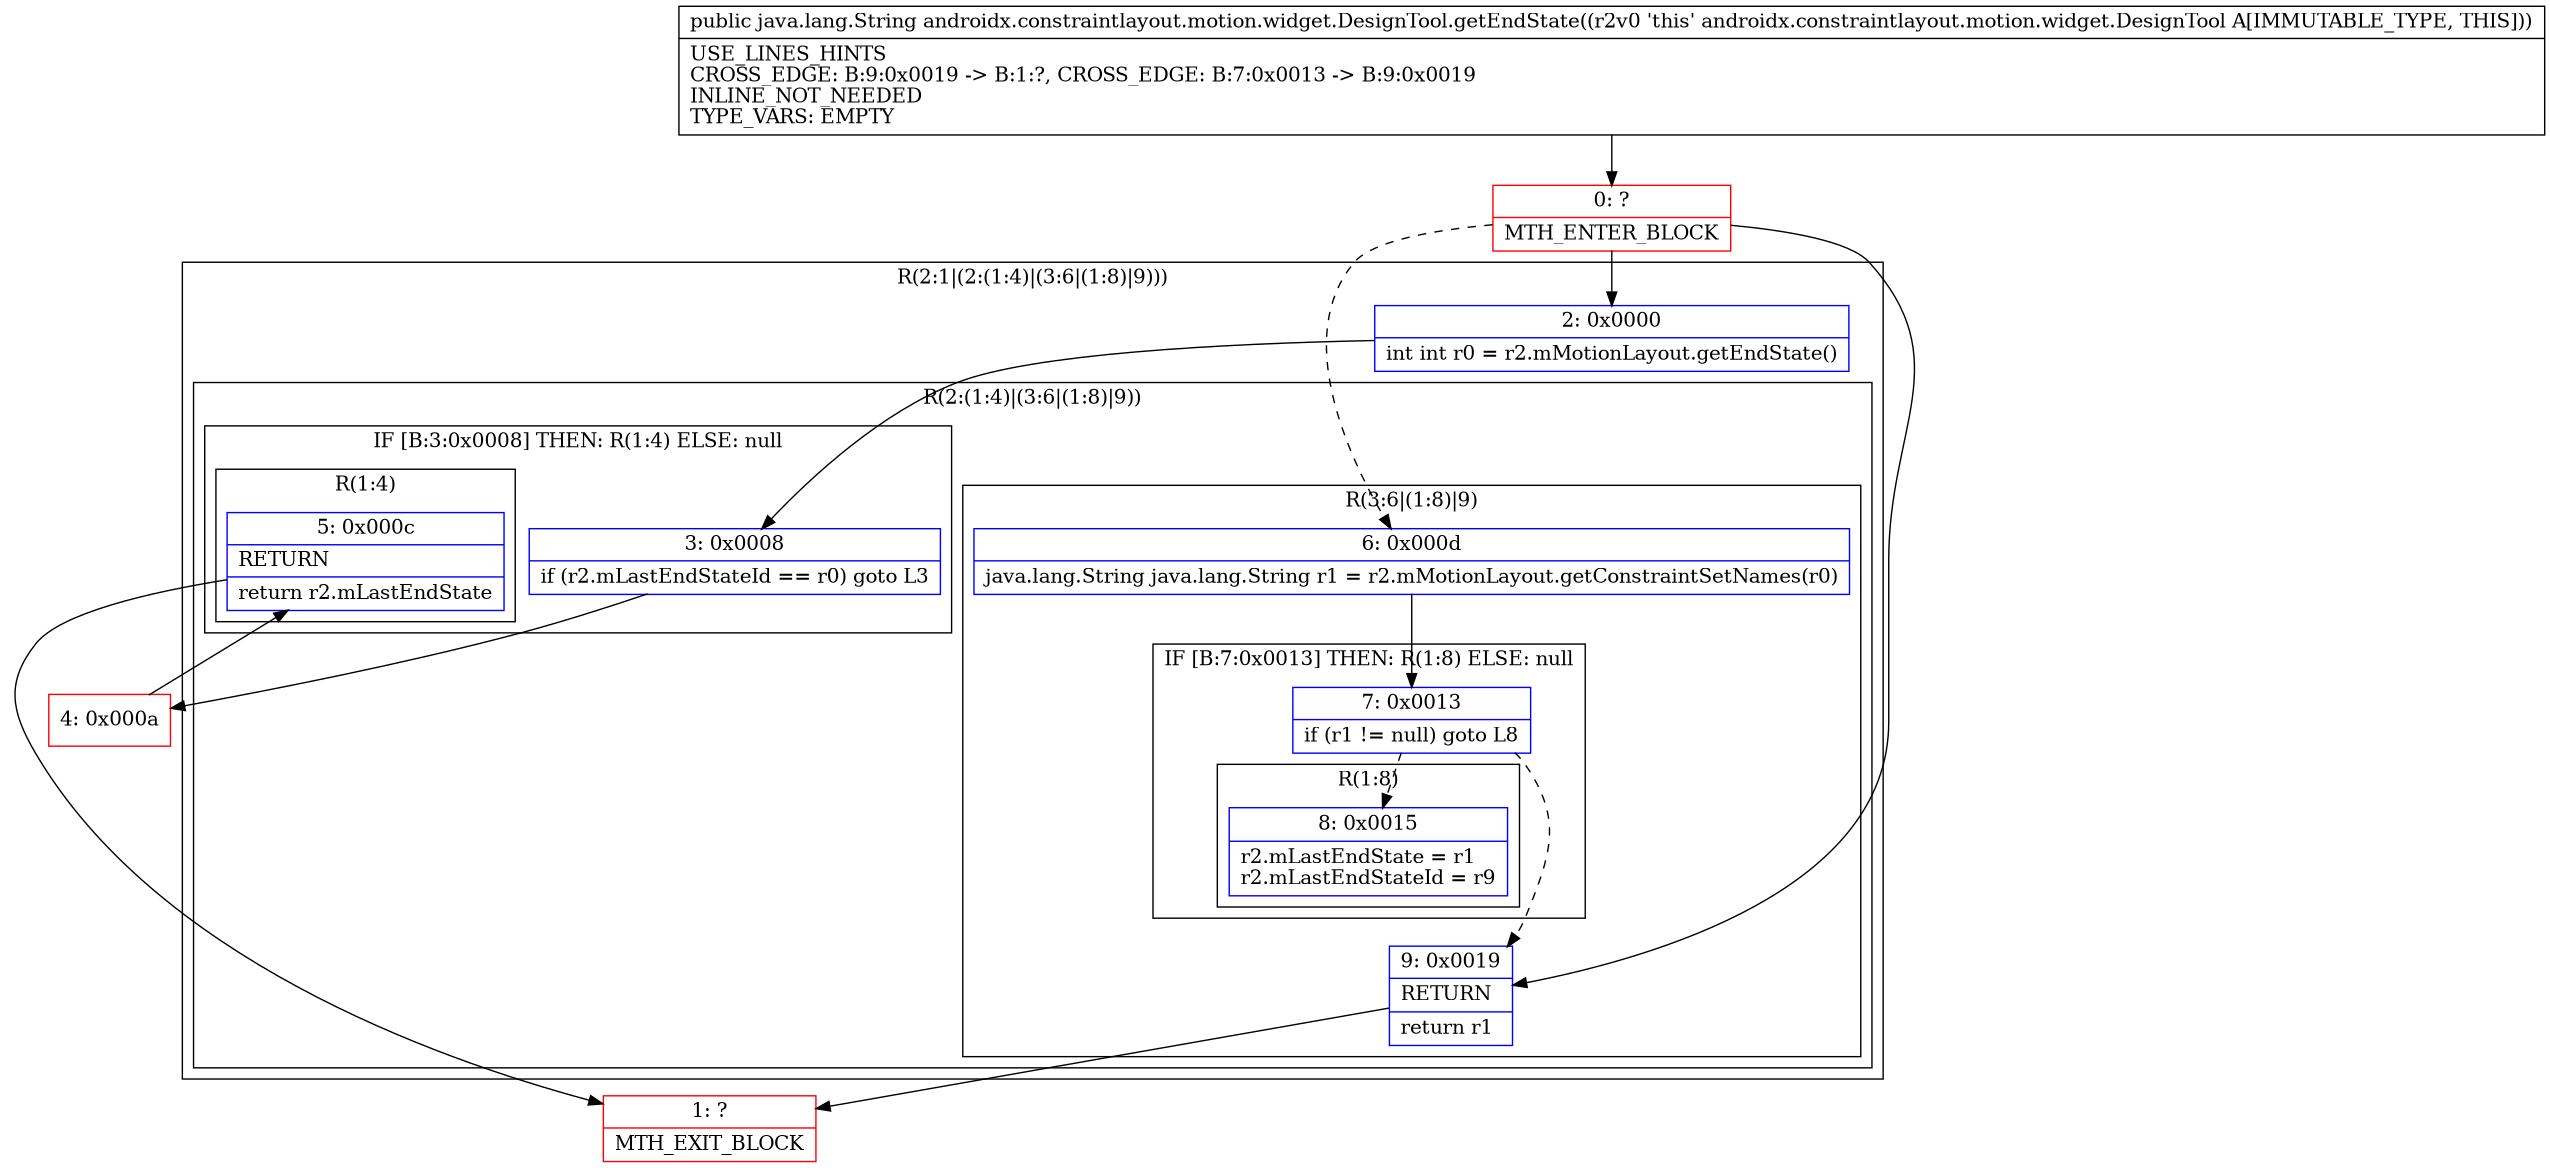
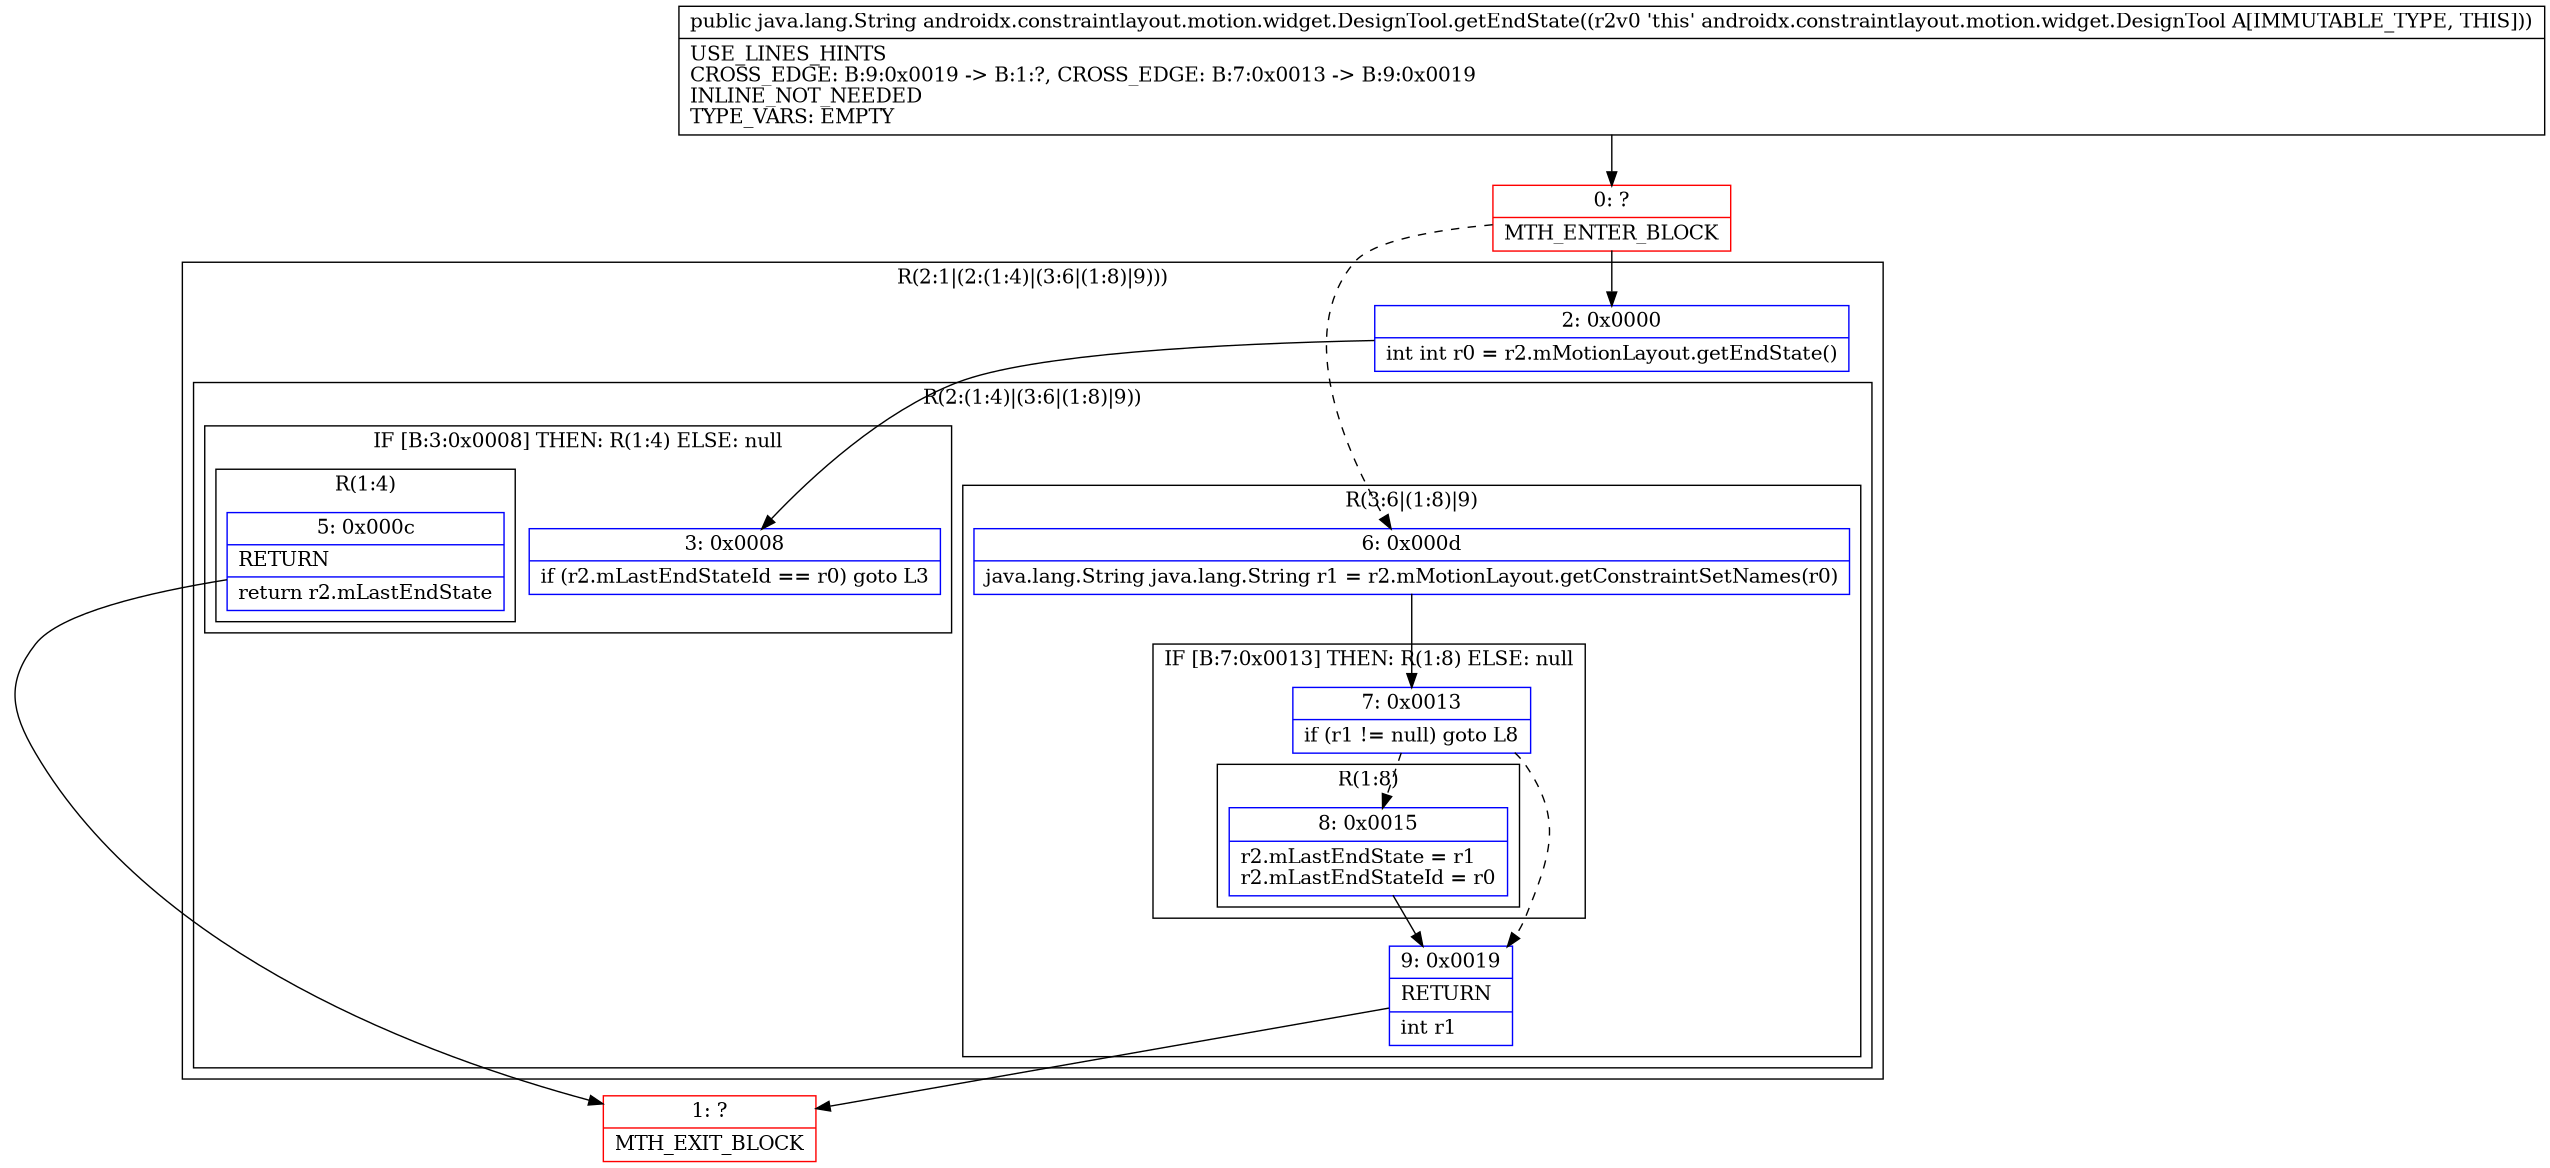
  digraph {
    node [color=blue shape=record]
    n1 [label="{5\:\ 0x000c|RETURN\l|return r2.mLastEndState\l}"]
    n2 [label="{3\:\ 0x0008|if (r2.mLastEndStateId == r0) goto L3\l}"]
-   n3 [label="{8\:\ 0x0015|r2.mLastEndState = r1\lr2.mLastEndStateId = r9\l}"]
+   n3 [label="{8\:\ 0x0015|r2.mLastEndState = r1\lr2.mLastEndStateId = r0\l}"]
    n4 [label="{7\:\ 0x0013|if (r1 != null) goto L8\l}"]
    n5 [label="{6\:\ 0x000d|java.lang.String java.lang.String r1 = r2.mMotionLayout.getConstraintSetNames(r0)\l}"]
-   n6 [label="{9\:\ 0x0019|RETURN\l|return r1\l}"]
+   n6 [label="{9\:\ 0x0019|RETURN\l|int r1\l}"]
    n7 [label="{2\:\ 0x0000|int int r0 = r2.mMotionLayout.getEndState()\l}"]
    n8 [color=red label="{1\:\ ?|MTH_EXIT_BLOCK\l}"]
-   n9 [color=red label="{4\:\ 0x000a}"]
    n10 [color=red label="{0\:\ ?|MTH_ENTER_BLOCK\l}"]
    n11 [label="{public java.lang.String androidx.constraintlayout.motion.widget.DesignTool.getEndState((r2v0 'this' androidx.constraintlayout.motion.widget.DesignTool A[IMMUTABLE_TYPE, THIS]))  | USE_LINES_HINTS\lCROSS_EDGE: B:9:0x0019 \-\> B:1:?, CROSS_EDGE: B:7:0x0013 \-\> B:9:0x0019\lINLINE_NOT_NEEDED\lTYPE_VARS: EMPTY\l}" color=""]
    subgraph cluster_1 {
      label="R(2:1|(2:(1:4)|(3:6|(1:8)|9)))"
      n7
      subgraph cluster_2 {
        label="R(2:(1:4)|(3:6|(1:8)|9))"
        subgraph cluster_3 {
          label="IF [B:3:0x0008] THEN: R(1:4) ELSE: null"
          n2
          subgraph cluster_4 {
            label="R(1:4)"
            n1
          }
        }
        subgraph cluster_5 {
          label="R(3:6|(1:8)|9)"
          n5
          n6
          subgraph cluster_6 {
            label="IF [B:7:0x0013] THEN: R(1:8) ELSE: null"
            n4
            subgraph cluster_7 {
              label="R(1:8)"
              n3
            }
          }
        }
      }
    }
    n1 -> n8
-   n2 -> n9
-   n10 -> n6
+   n3 -> n6
    n4 -> n3 [style=dashed]
    n4 -> n6 [style=dashed]
    n5 -> n4
    n6 -> n8
    n7 -> n2
-   n9 -> n1
    n10 -> n5 [style=dashed]
    n10 -> n7
    n11 -> n10
  }
